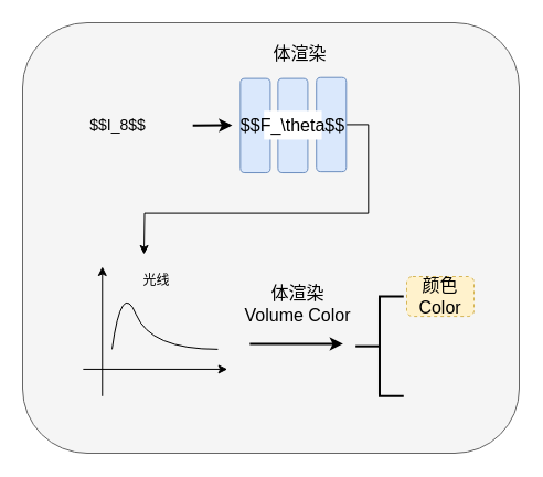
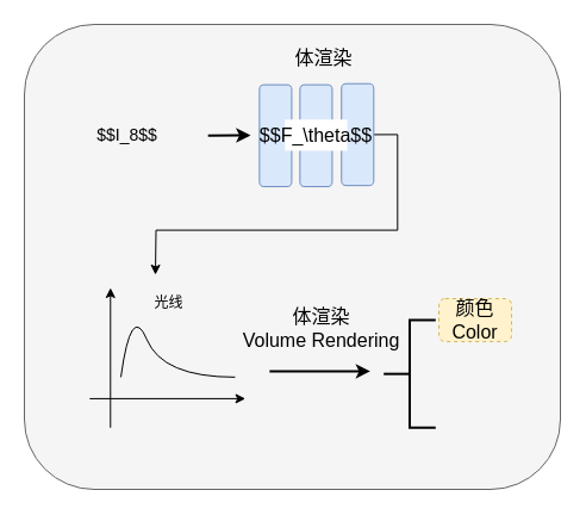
  <mxCell id="0" />
  <mxCell id="1" parent="0" />
  <mxCell id="2" value="" style="rounded=1;whiteSpace=wrap;html=1;fillColor=#f5f5f5;fontColor=#333333;strokeColor=#666666;" vertex="1" parent="1"><mxGeometry x="20" y="20" width="450" height="390" as="geometry" /></mxCell>
  <mxCell id="3" value="" style="endArrow=classic;html=1;rounded=0;strokeWidth=2;" edge="1" parent="1"><mxGeometry width="50" height="50" relative="1" as="geometry"><mxPoint x="174.214" y="113.329" as="sourcePoint" /><mxPoint x="209.96" y="112.968" as="targetPoint" /></mxGeometry></mxCell>
  <mxCell id="4" value="" style="endArrow=classic;html=1;rounded=0;strokeWidth=2;" edge="1" parent="1"><mxGeometry width="50" height="50" relative="1" as="geometry"><mxPoint x="225.85" y="311" as="sourcePoint" /><mxPoint x="310.378" y="310.918" as="targetPoint" /></mxGeometry></mxCell>
- <mxCell id="5" value="&lt;font style=&quot;font-size: 16px;&quot;&gt;体渲染&lt;/font&gt;&lt;div style=&quot;font-size: 16px;&quot;&gt;&lt;font style=&quot;font-size: 16px;&quot;&gt;Volume Color&lt;/font&gt;&lt;/div&gt;" style="text;html=1;align=center;verticalAlign=middle;resizable=0;points=[];autosize=1;strokeColor=none;fillColor=none;" vertex="1" parent="1"><mxGeometry x="188.686" y="250.008" width="160" height="50" as="geometry" /></mxCell>
+ <mxCell id="5" value="&lt;font style=&quot;font-size: 16px;&quot;&gt;体渲染&lt;/font&gt;&lt;div style=&quot;font-size: 16px;&quot;&gt;&lt;font style=&quot;font-size: 16px;&quot;&gt;Volume Rendering&lt;/font&gt;&lt;/div&gt;" style="text;html=1;align=center;verticalAlign=middle;resizable=0;points=[];autosize=1;strokeColor=none;fillColor=none;" vertex="1" parent="1"><mxGeometry x="188.686" y="250.008" width="160" height="50" as="geometry" /></mxCell>
  <mxCell id="6" value="" style="strokeWidth=2;html=1;shape=mxgraph.flowchart.annotation_2;align=left;labelPosition=right;pointerEvents=1;" vertex="1" parent="1"><mxGeometry x="321.687" y="268.052" width="43.593" height="90.244" as="geometry" /></mxCell>
  <mxCell id="7" value="&lt;font style=&quot;font-size: 16px;&quot;&gt;颜色&lt;/font&gt;&lt;div&gt;&lt;font style=&quot;font-size: 16px;&quot;&gt;Color&lt;/font&gt;&lt;/div&gt;" style="rounded=1;whiteSpace=wrap;html=1;fillColor=#fff2cc;strokeColor=#d6b656;dashed=1;" vertex="1" parent="1"><mxGeometry x="367.998" y="250.004" width="61.03" height="36.098" as="geometry" /></mxCell>
  <mxCell id="8" value="&lt;font style=&quot;font-size: 14px;&quot;&gt;$$I_8$$&lt;/font&gt;" style="text;html=1;align=center;verticalAlign=middle;resizable=0;points=[];autosize=1;strokeColor=none;fillColor=none;" vertex="1" parent="1"><mxGeometry x="71.334" y="97.988" width="70" height="30" as="geometry" /></mxCell>
  <mxCell id="9" value="" style="group" vertex="1" connectable="0" parent="1"><mxGeometry x="74.848" y="239.176" width="130.779" height="119.122" as="geometry" /></mxCell>
  <mxCell id="10" value="光线" style="text;html=1;align=center;verticalAlign=middle;resizable=0;points=[];autosize=1;strokeColor=none;fillColor=none;" vertex="1" parent="9"><mxGeometry x="40.977" width="50" height="30" as="geometry" /></mxCell>
  <mxCell id="11" value="" style="group" vertex="1" connectable="0" parent="9"><mxGeometry y="1.805" width="130.779" height="117.317" as="geometry" /></mxCell>
  <mxCell id="12" value="" style="endArrow=classic;html=1;rounded=0;strokeWidth=1;" edge="1" parent="11"><mxGeometry width="50" height="50" relative="1" as="geometry"><mxPoint x="17.437" y="117.317" as="sourcePoint" /><mxPoint x="17.437" as="targetPoint" /></mxGeometry></mxCell>
  <mxCell id="13" value="" style="endArrow=classic;html=1;rounded=0;" edge="1" parent="11"><mxGeometry width="50" height="50" relative="1" as="geometry"><mxPoint y="92.951" as="sourcePoint" /><mxPoint x="130.779" y="92.951" as="targetPoint" /></mxGeometry></mxCell>
  <mxCell id="14" value="" style="endArrow=none;html=1;rounded=0;curved=1;" edge="1" parent="11"><mxGeometry width="50" height="50" relative="1" as="geometry"><mxPoint x="26.156" y="74.902" as="sourcePoint" /><mxPoint x="122.06" y="74.902" as="targetPoint" /><Array as="points"><mxPoint x="34.874" y="11.732" /><mxPoint x="61.03" y="74.902" /></Array></mxGeometry></mxCell>
  <mxCell id="15" value="" style="group" vertex="1" connectable="0" parent="1"><mxGeometry x="217.807" y="33.012" width="95.033" height="124.537" as="geometry" /></mxCell>
  <mxCell id="16" value="" style="rounded=1;whiteSpace=wrap;html=1;rotation=90;fillColor=#dae8fc;strokeColor=#6c8ebf;" vertex="1" parent="15"><mxGeometry x="-29.643" y="66.78" width="85.442" height="27.073" as="geometry" /></mxCell>
  <mxCell id="17" value="" style="rounded=1;whiteSpace=wrap;html=1;rotation=90;fillColor=#dae8fc;strokeColor=#6c8ebf;" vertex="1" parent="15"><mxGeometry x="4.359" y="66.78" width="85.442" height="27.073" as="geometry" /></mxCell>
  <mxCell id="18" style="edgeStyle=orthogonalEdgeStyle;rounded=0;orthogonalLoop=1;jettySize=auto;html=1;exitX=0.5;exitY=0;exitDx=0;exitDy=0;" edge="1" parent="15" source="19"><mxGeometry relative="1" as="geometry"><mxPoint x="-87.807" y="196.988" as="targetPoint" /></mxGeometry></mxCell>
  <mxCell id="19" value="" style="rounded=1;whiteSpace=wrap;html=1;rotation=90;fillColor=#dae8fc;strokeColor=#6c8ebf;" vertex="1" parent="15"><mxGeometry x="39.234" y="65.878" width="85.442" height="27.073" as="geometry" /></mxCell>
  <mxCell id="20" value="&lt;font style=&quot;font-size: 16px;&quot;&gt;$$F_\theta$$&lt;/font&gt;" style="rounded=0;whiteSpace=wrap;html=1;strokeColor=none;" vertex="1" parent="15"><mxGeometry x="20.925" y="66.78" width="52.312" height="26.171" as="geometry" /></mxCell>
  <mxCell id="21" value="&lt;font style=&quot;font-size: 16px;&quot;&gt;体渲染&lt;/font&gt;" style="text;html=1;align=center;verticalAlign=middle;resizable=0;points=[];autosize=1;strokeColor=none;fillColor=none;" vertex="1" parent="15"><mxGeometry x="3.487" width="100" height="30" as="geometry" /></mxCell>
